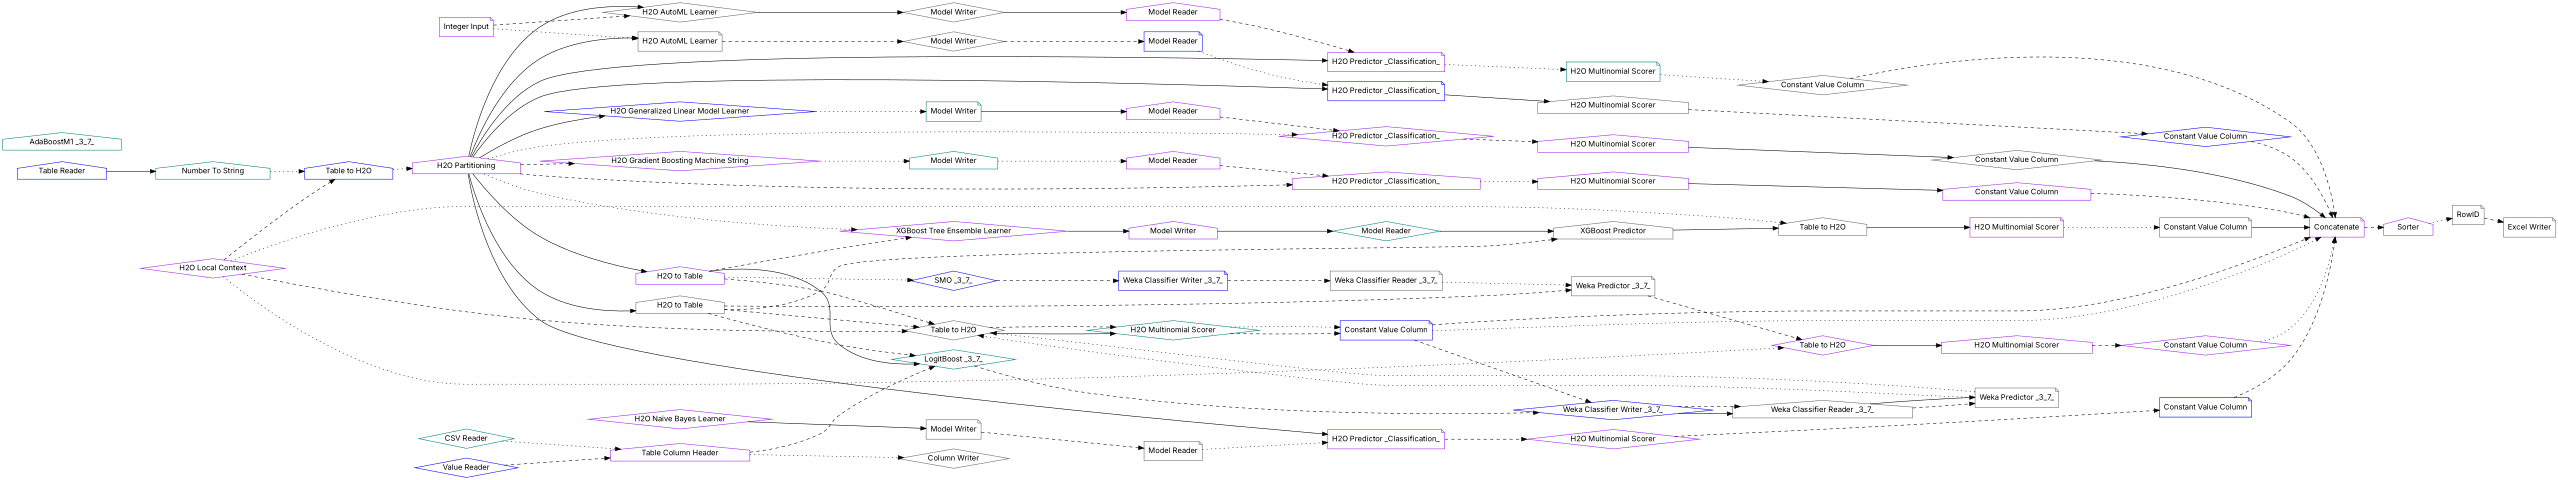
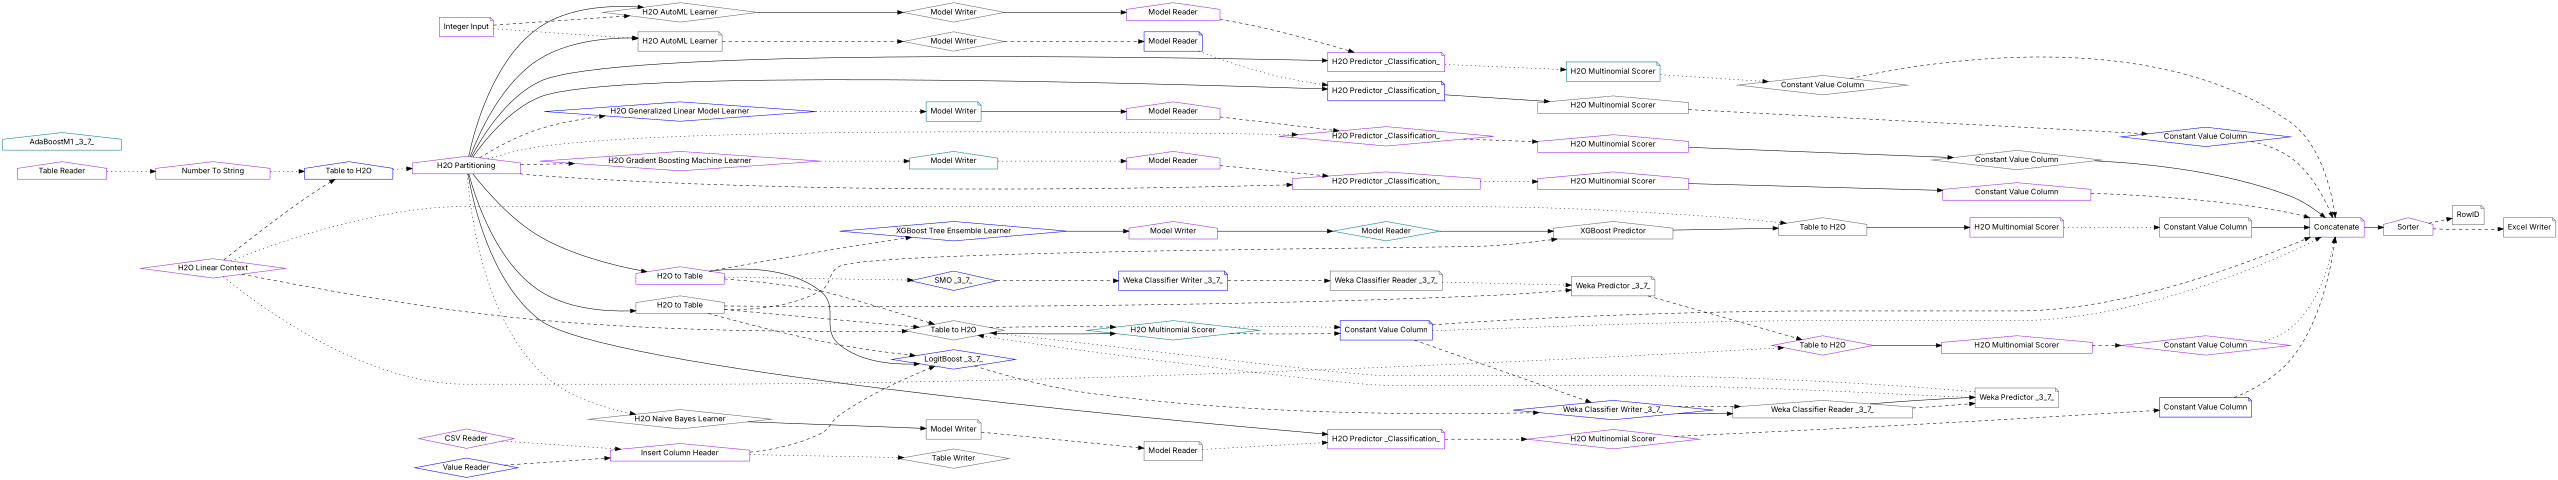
  digraph {
    fontname=Inter
    rankdir=LR
    node [color=purple fontname=Inter shape=diamond]
    edge [fontname=Inter style=dashed]
-   n1 [label="H2O Local Context"]
+   n1 [label="H2O Linear Context"]
    n2 [color=blue label="Table to H2O" shape=house]
    n3 [color=gray40 label="Table to H2O" shape=house]
    n4 [label="Table to H2O"]
    n5 [color=gray40 label="Table to H2O"]
    n6 [label="H2O Partitioning" shape=house]
    n7 [label="H2O Multinomial Scorer" shape=note]
    n8 [label="H2O Multinomial Scorer" shape=house]
-   n9 [color=teal label="LogitBoost _3_7_"]
+   n9 [color=blue label="LogitBoost _3_7_"]
    n10 [color=blue label="Weka Classifier Writer _3_7_"]
    n11 [color=teal label="H2O Multinomial Scorer"]
    n12 [color=gray40 label="H2O AutoML Learner" shape=note]
    n13 [color=blue label="H2O Predictor _Classification_" shape=note]
    n14 [color=blue label="H2O Generalized Linear Model Learner"]
-   n15 [label="H2O Gradient Boosting Machine String"]
-   n16 [label="H2O Naive Bayes Learner"]
+   n15 [label="H2O Gradient Boosting Machine Learner"]
+   n16 [color=gray40 label="H2O Naive Bayes Learner"]
    n17 [label="H2O Predictor _Classification_" shape=house]
    n18 [label="H2O Predictor _Classification_" shape=note]
    n19 [label="H2O Predictor _Classification_"]
    n20 [label="H2O to Table" shape=house]
    n21 [color=gray40 label="H2O to Table" shape=house]
    n22 [label="H2O Predictor _Classification_" shape=note]
    n23 [color=gray40 label="H2O AutoML Learner"]
    n24 [color=gray40 label="Model Writer"]
    n25 [color=gray40 label="H2O Multinomial Scorer" shape=house]
    n26 [color=teal label="Model Writer" shape=note]
    n27 [color=teal label="Model Writer" shape=house]
    n28 [color=gray40 label="Model Writer" shape=note]
    n29 [label="H2O Multinomial Scorer" shape=house]
    n30 [label="H2O Multinomial Scorer"]
    n31 [label="H2O Multinomial Scorer" shape=house]
-   n32 [label="XGBoost Tree Ensemble Learner"]
+   n32 [color=blue label="XGBoost Tree Ensemble Learner"]
    n33 [color=blue label="SMO _3_7_"]
    n34 [color=gray40 label="XGBoost Predictor" shape=house]
    n35 [color=gray40 label="Weka Predictor _3_7_" shape=note]
    n36 [color=teal label="H2O Multinomial Scorer" shape=note]
    n37 [color=gray40 label="Model Writer"]
    n38 [label="Integer Input" shape=note]
    n39 [color=blue label="Model Reader" shape=note]
-   n40 [color=teal label="Number To String" shape=house]
+   n40 [label="Number To String" shape=house]
    n41 [color=blue label="Constant Value Column"]
    n42 [label="Model Reader" shape=house]
    n43 [label="Model Reader" shape=house]
    n44 [color=gray40 label="Model Reader" shape=note]
    n45 [label="Constant Value Column" shape=house]
    n46 [label=Concatenate shape=note]
    n47 [label=Sorter shape=house]
    n48 [color=blue label="Constant Value Column" shape=note]
    n49 [color=gray40 label="Constant Value Column"]
    n50 [label="Model Writer" shape=house]
    n51 [color=teal label="Model Reader"]
    n52 [color=blue label="Weka Classifier Writer _3_7_" shape=note]
    n53 [color=gray40 label="Constant Value Column" shape=note]
    n54 [color=gray40 label="Weka Classifier Reader _3_7_" shape=note]
    n55 [label="Constant Value Column"]
    n56 [color=gray40 label="Weka Classifier Reader _3_7_" shape=house]
    n57 [color=gray40 label="Weka Predictor _3_7_" shape=note]
    n58 [color=blue label="Constant Value Column" shape=note]
    n59 [color=teal label="AdaBoostM1 _3_7_" shape=house]
    n60 [color=gray40 label=RowID shape=note]
    n61 [color=gray40 label="Constant Value Column"]
    n62 [label="Model Reader" shape=house]
    n63 [color=gray40 label="Excel Writer" shape=note]
-   n64 [color=blue label="Table Reader" shape=house]
-   n65 [color=teal label="CSV Reader"]
-   n66 [label="Table Column Header" shape=house]
-   n67 [color=gray40 label="Column Writer"]
+   n64 [label="Table Reader" shape=house]
+   n65 [label="CSV Reader"]
+   n66 [label="Insert Column Header" shape=house]
+   n67 [color=gray40 label="Table Writer"]
    n68 [color=blue label="Value Reader"]
    n1 -> n2
    n1 -> n3 [style=dotted]
    n1 -> n4 [style=dotted]
    n1 -> n5
    n2 -> n6 [style=dotted]
    n3 -> n7 [style=solid]
    n4 -> n8 [style=solid]
    n5 -> n11 [style=solid]
    n5 -> n11
    n6 -> n12 [style=solid]
    n6 -> n13 [style=solid]
-   n6 -> n14 [style=solid]
+   n6 -> n14
    n6 -> n15
-   n6 -> n32 [style=dotted]
+   n6 -> n16 [style=dotted]
    n6 -> n17
    n6 -> n18 [style=solid]
    n6 -> n19 [style=dotted]
    n6 -> n20 [style=solid]
    n6 -> n21 [style=solid]
    n6 -> n22 [style=solid]
    n6 -> n23 [style=solid]
    n7 -> n53 [style=dotted]
    n8 -> n55
    n9 -> n10
    n10 -> n56 [style=solid]
    n10 -> n56
    n11 -> n58
    n11 -> n58 [style=dotted]
    n12 -> n24
    n13 -> n25 [style=solid]
    n14 -> n26 [style=dotted]
    n15 -> n27 [style=dotted]
    n16 -> n28 [style=solid]
    n17 -> n29 [style=dotted]
    n18 -> n30
    n19 -> n31
    n20 -> n5
    n20 -> n9 [style=solid]
    n20 -> n32
    n20 -> n33 [style=dotted]
    n21 -> n5
    n21 -> n9
    n21 -> n34
    n21 -> n35
    n22 -> n36 [style=dotted]
    n23 -> n37 [style=solid]
    n24 -> n39
    n25 -> n41
    n26 -> n42 [style=solid]
    n27 -> n43 [style=dotted]
    n28 -> n44
    n29 -> n45 [style=solid]
    n30 -> n48
    n31 -> n49 [style=solid]
    n32 -> n50 [style=solid]
    n33 -> n52
    n34 -> n3 [style=solid]
    n35 -> n4
    n36 -> n61 [style=dotted]
    n37 -> n62 [style=solid]
    n38 -> n12 [style=dotted]
    n38 -> n23
    n39 -> n13 [style=dotted]
    n40 -> n2 [style=dotted]
    n41 -> n46
    n42 -> n19
    n43 -> n17
    n44 -> n18 [style=dotted]
    n45 -> n46
-   n46 -> n47
-   n47 -> n60 [style=dotted]
+   n46 -> n47 [style=solid]
+   n47 -> n60
    n48 -> n46
    n49 -> n46 [style=solid]
    n50 -> n51 [style=solid]
    n51 -> n34 [style=solid]
    n52 -> n54
    n53 -> n46 [style=solid]
    n54 -> n35 [style=dotted]
    n55 -> n46 [style=dotted]
    n56 -> n57
    n56 -> n57 [style=solid]
    n57 -> n5 [style=dotted]
    n57 -> n5 [style=dotted]
    n58 -> n10
    n58 -> n46 [style=dotted]
    n58 -> n46
-   n60 -> n63
+   n47 -> n63
    n61 -> n46
    n62 -> n22
-   n64 -> n40 [style=solid]
+   n64 -> n40 [style=dotted]
    n65 -> n66 [style=dotted]
    n66 -> n9
    n66 -> n67 [style=dotted]
    n68 -> n66
  }
